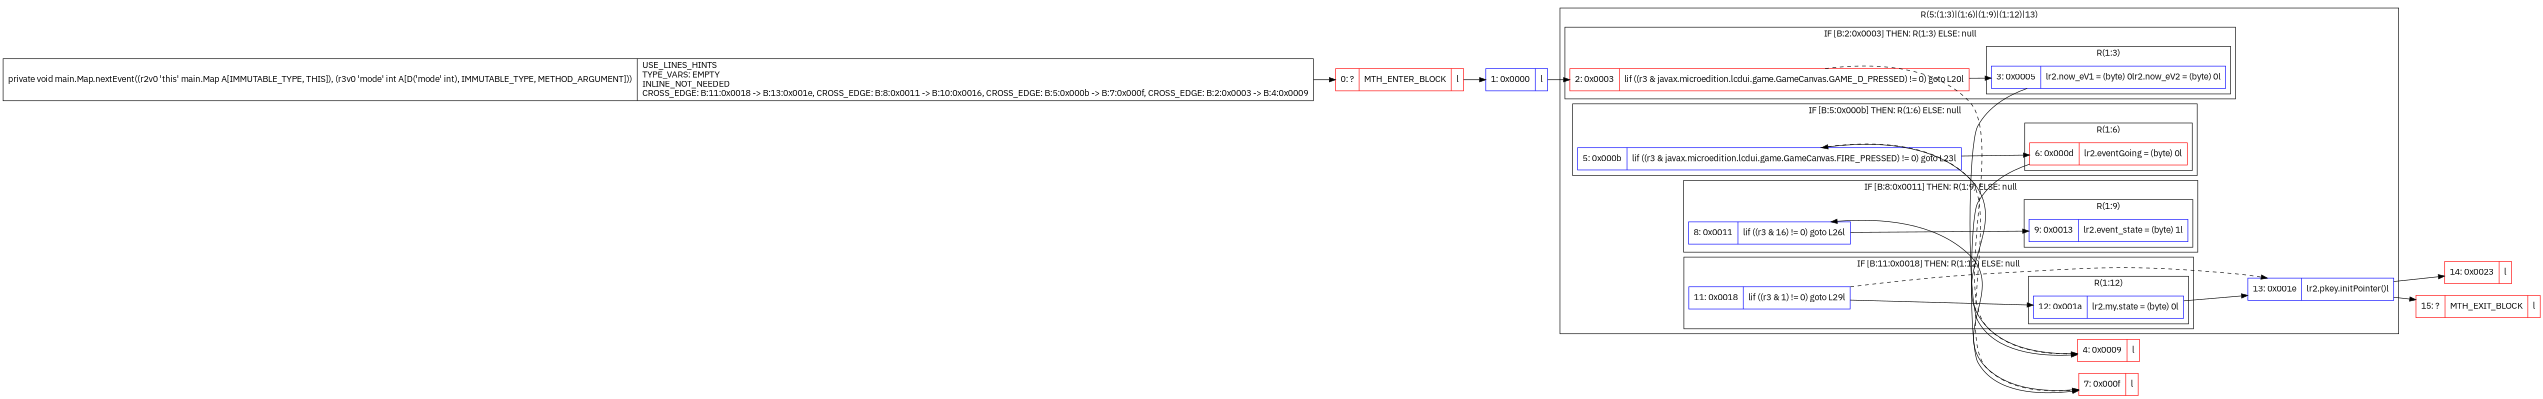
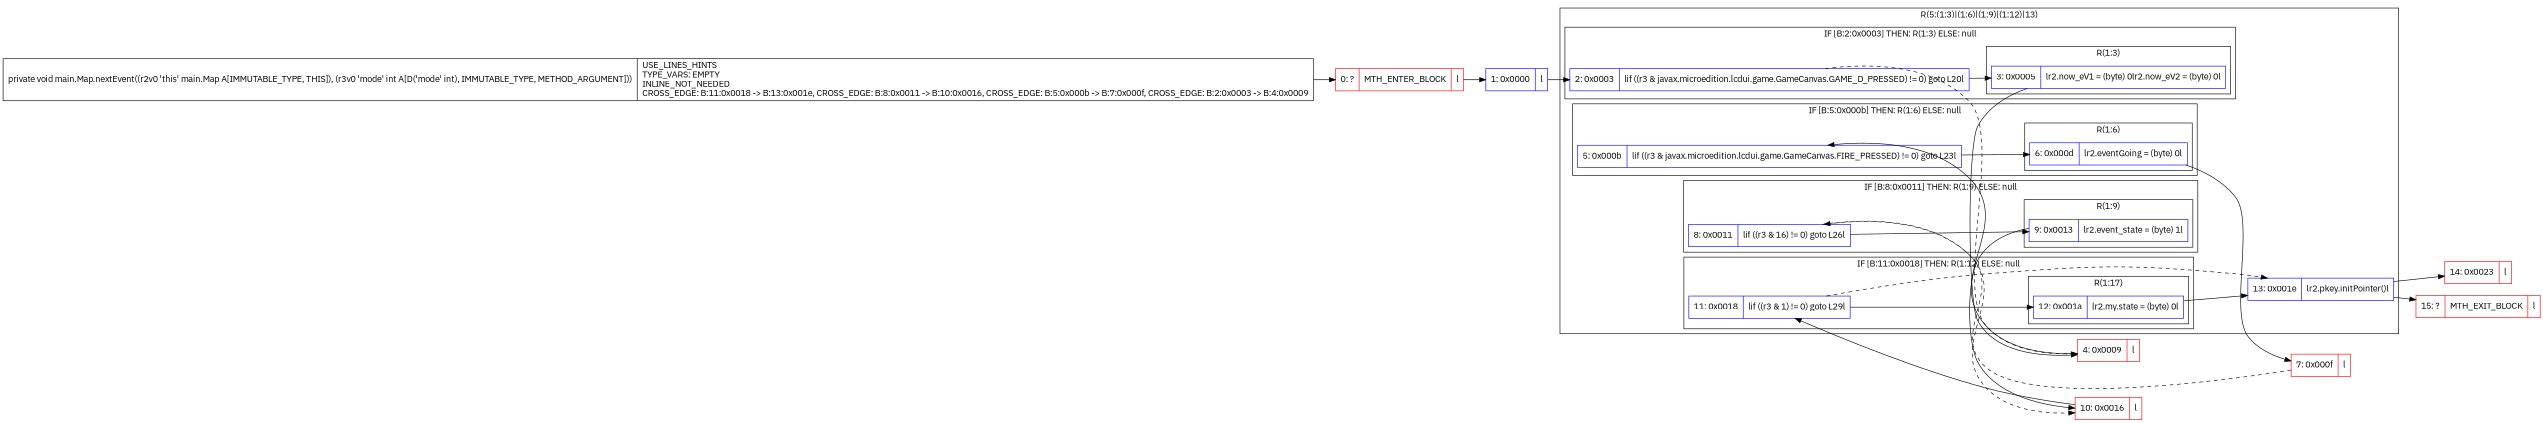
  digraph {
    fontname="IBM Plex Sans"
    rankdir=LR
    node [color=blue fontname="IBM Plex Sans" shape=record]
    edge [fontname="IBM Plex Sans"]
    n1 [label="{3\:\ 0x0005|lr2.now_eV1 = (byte) 0lr2.now_eV2 = (byte) 0l}"]
-   n2 [color=red label="{2\:\ 0x0003|lif ((r3 & javax.microedition.lcdui.game.GameCanvas.GAME_D_PRESSED) != 0) goto L20l}"]
-   n3 [color=red label="{6\:\ 0x000d|lr2.eventGoing = (byte) 0l}"]
+   n2 [label="{2\:\ 0x0003|lif ((r3 & javax.microedition.lcdui.game.GameCanvas.GAME_D_PRESSED) != 0) goto L20l}"]
+   n3 [label="{6\:\ 0x000d|lr2.eventGoing = (byte) 0l}"]
    n4 [label="{5\:\ 0x000b|lif ((r3 & javax.microedition.lcdui.game.GameCanvas.FIRE_PRESSED) != 0) goto L23l}"]
    n5 [label="{9\:\ 0x0013|lr2.event_state = (byte) 1l}"]
    n6 [label="{8\:\ 0x0011|lif ((r3 & 16) != 0) goto L26l}"]
    n7 [label="{12\:\ 0x001a|lr2.my.state = (byte) 0l}"]
    n8 [label="{11\:\ 0x0018|lif ((r3 & 1) != 0) goto L29l}"]
    n9 [label="{13\:\ 0x001e|lr2.pkey.initPointer()l}"]
    n10 [color=red label="{4\:\ 0x0009|l}"]
    n11 [color=red label="{7\:\ 0x000f|l}"]
+   n12 [color=red label="{10\:\ 0x0016|l}"]
    n13 [color=red label="{14\:\ 0x0023|l}"]
    n14 [color=red label="{15\:\ ?|MTH_EXIT_BLOCK\l|l}"]
    n15 [color=red label="{0\:\ ?|MTH_ENTER_BLOCK\l|l}"]
    n16 [label="{1\:\ 0x0000|l}"]
    n17 [label="{private void main.Map.nextEvent((r2v0 'this' main.Map A[IMMUTABLE_TYPE, THIS]), (r3v0 'mode' int A[D('mode' int), IMMUTABLE_TYPE, METHOD_ARGUMENT]))  | USE_LINES_HINTS\lTYPE_VARS: EMPTY\lINLINE_NOT_NEEDED\lCROSS_EDGE: B:11:0x0018 \-\> B:13:0x001e, CROSS_EDGE: B:8:0x0011 \-\> B:10:0x0016, CROSS_EDGE: B:5:0x000b \-\> B:7:0x000f, CROSS_EDGE: B:2:0x0003 \-\> B:4:0x0009\l}" color=""]
    subgraph cluster_1 {
      label="R(5:(1:3)|(1:6)|(1:9)|(1:12)|13)"
      n9
      subgraph cluster_2 {
        label="IF [B:2:0x0003] THEN: R(1:3) ELSE: null"
        n2
        subgraph cluster_3 {
          label="R(1:3)"
          n1
        }
      }
      subgraph cluster_4 {
        label="IF [B:5:0x000b] THEN: R(1:6) ELSE: null"
        n4
        subgraph cluster_5 {
          label="R(1:6)"
          n3
        }
      }
      subgraph cluster_6 {
        label="IF [B:8:0x0011] THEN: R(1:9) ELSE: null"
        n6
        subgraph cluster_7 {
          label="R(1:9)"
          n5
        }
      }
      subgraph cluster_8 {
        label="IF [B:11:0x0018] THEN: R(1:12) ELSE: null"
        n8
        subgraph cluster_9 {
-         label="R(1:12)"
+         label="R(1:17)"
          n7
        }
      }
    }
    n1 -> n10
    n2 -> n1
    n2 -> n10 [style=dashed]
    n3 -> n11
    n4 -> n3
-   n4 -> n11 [style=dashed]
+   n5 -> n12
    n6 -> n5
+   n6 -> n12 [style=dashed]
    n7 -> n9
    n8 -> n7
    n8 -> n9 [style=dashed]
    n9 -> n13
    n9 -> n14
    n10 -> n4
-   n11 -> n6
+   n11 -> n6 [style=dashed]
+   n12 -> n8
    n15 -> n16
    n16 -> n2
    n17 -> n15
  }
